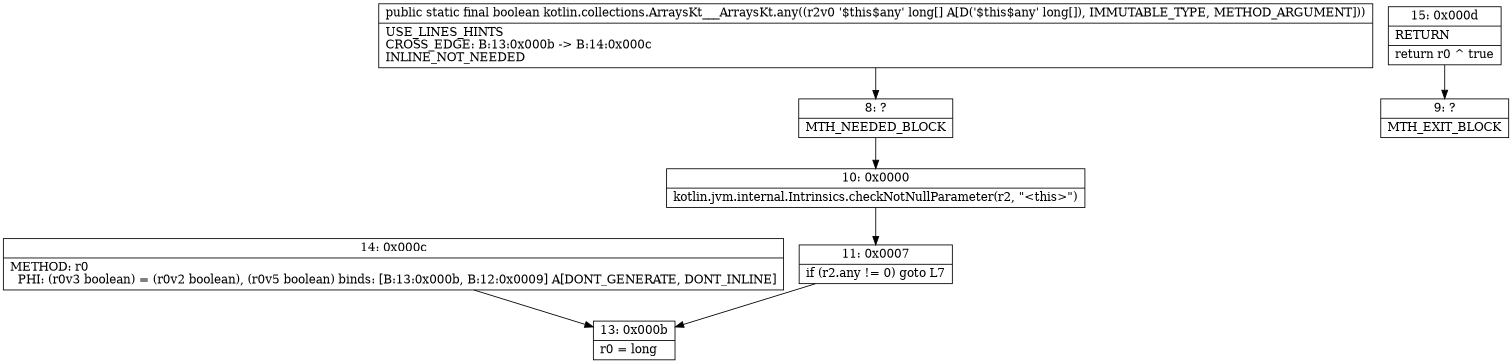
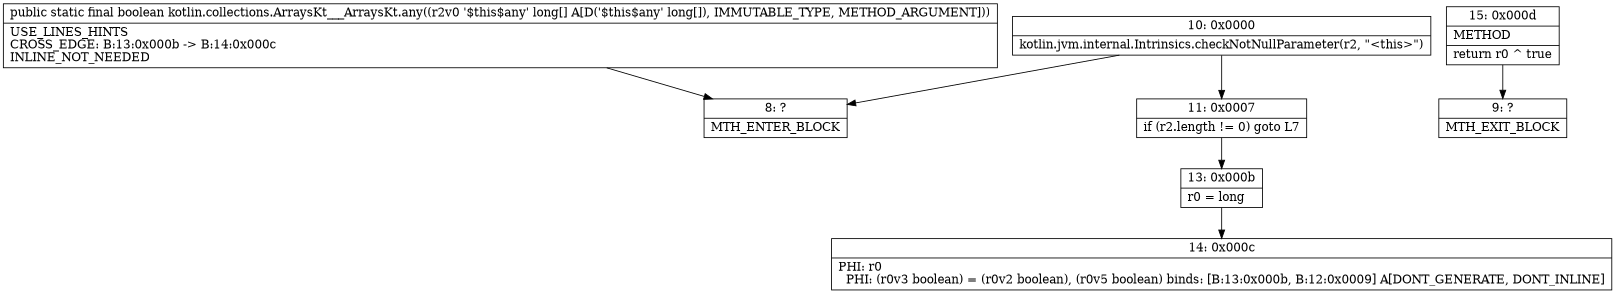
  digraph {
    node [shape=record]
-   n1 [label="{8\:\ ?|MTH_NEEDED_BLOCK\l}"]
+   n1 [label="{8\:\ ?|MTH_ENTER_BLOCK\l}"]
    n2 [label="{10\:\ 0x0000|kotlin.jvm.internal.Intrinsics.checkNotNullParameter(r2, \"\<this\>\")\l}"]
-   n3 [label="{11\:\ 0x0007|if (r2.any != 0) goto L7\l}"]
+   n3 [label="{11\:\ 0x0007|if (r2.length != 0) goto L7\l}"]
    n4 [label="{13\:\ 0x000b|r0 = long\l}"]
-   n5 [label="{14\:\ 0x000c|METHOD: r0 \l  PHI: (r0v3 boolean) = (r0v2 boolean), (r0v5 boolean) binds: [B:13:0x000b, B:12:0x0009] A[DONT_GENERATE, DONT_INLINE]\l}"]
-   n6 [label="{15\:\ 0x000d|RETURN\l|return r0 ^ true\l}"]
+   n5 [label="{14\:\ 0x000c|PHI: r0 \l  PHI: (r0v3 boolean) = (r0v2 boolean), (r0v5 boolean) binds: [B:13:0x000b, B:12:0x0009] A[DONT_GENERATE, DONT_INLINE]\l}"]
+   n6 [label="{15\:\ 0x000d|METHOD\l|return r0 ^ true\l}"]
    n7 [label="{9\:\ ?|MTH_EXIT_BLOCK\l}"]
    n8 [label="{public static final boolean kotlin.collections.ArraysKt___ArraysKt.any((r2v0 '$this$any' long[] A[D('$this$any' long[]), IMMUTABLE_TYPE, METHOD_ARGUMENT]))  | USE_LINES_HINTS\lCROSS_EDGE: B:13:0x000b \-\> B:14:0x000c\lINLINE_NOT_NEEDED\l}"]
-   n1 -> n2
+   n2 -> n1
    n2 -> n3
    n3 -> n4
-   n5 -> n4
+   n4 -> n5
    n6 -> n7
    n8 -> n1
  }
